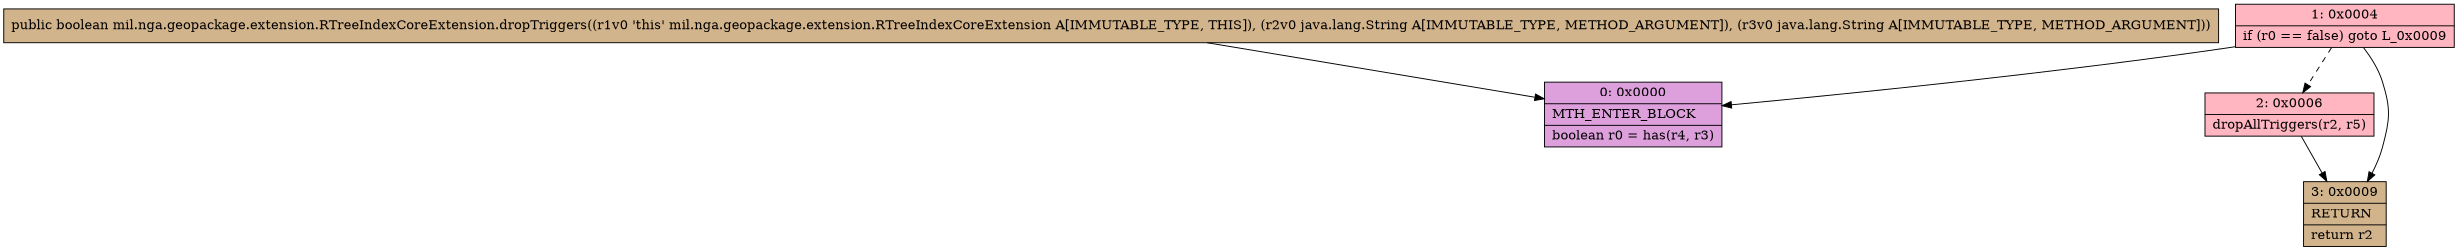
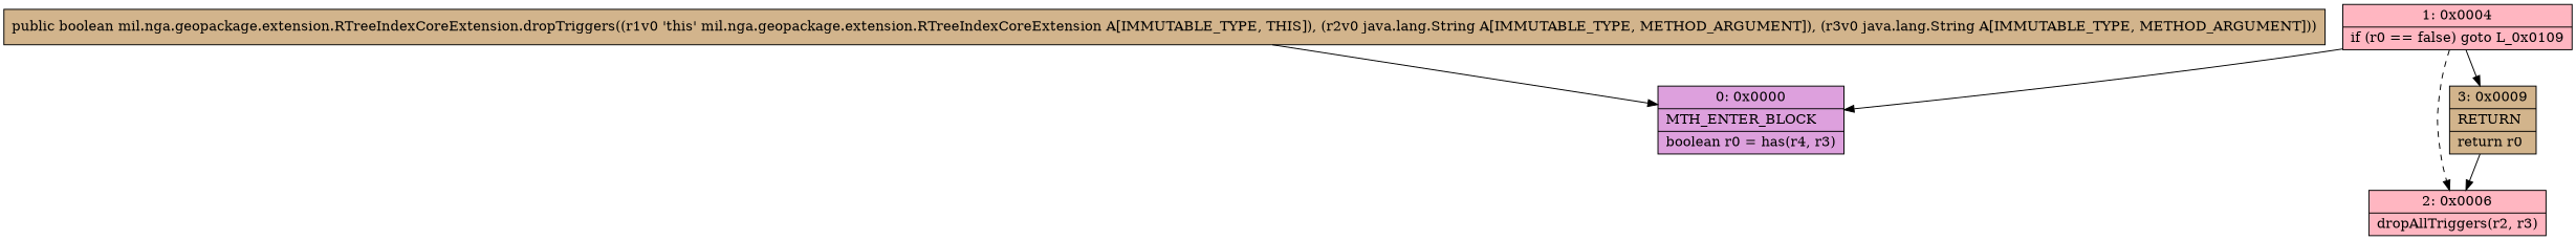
  digraph {
    node [fillcolor=lightpink shape=record style=filled]
    n1 [fillcolor=plum label="{0\:\ 0x0000|MTH_ENTER_BLOCK\l|boolean r0 = has(r4, r3)\l}"]
-   n2 [label="{1\:\ 0x0004|if (r0 == false) goto L_0x0009\l}"]
-   n3 [label="{2\:\ 0x0006|dropAllTriggers(r2, r5)\l}"]
-   n4 [fillcolor=tan label="{3\:\ 0x0009|RETURN\l|return r2\l}"]
+   n2 [label="{1\:\ 0x0004|if (r0 == false) goto L_0x0109\l}"]
+   n3 [label="{2\:\ 0x0006|dropAllTriggers(r2, r3)\l}"]
+   n4 [fillcolor=tan label="{3\:\ 0x0009|RETURN\l|return r0\l}"]
    n5 [fillcolor=tan label="{public boolean mil.nga.geopackage.extension.RTreeIndexCoreExtension.dropTriggers((r1v0 'this' mil.nga.geopackage.extension.RTreeIndexCoreExtension A[IMMUTABLE_TYPE, THIS]), (r2v0 java.lang.String A[IMMUTABLE_TYPE, METHOD_ARGUMENT]), (r3v0 java.lang.String A[IMMUTABLE_TYPE, METHOD_ARGUMENT])) }"]
    n2 -> n1
    n2 -> n3 [style=dashed]
    n2 -> n4
-   n3 -> n4
+   n4 -> n3
    n5 -> n1
  }
